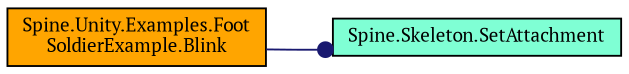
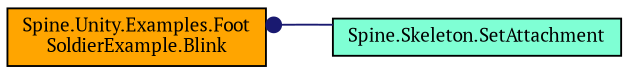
  digraph {
    rankdir=LR
    fontname="PT Serif"
    node [color=black fontname="PT Serif" fontsize=10 shape=record style=filled]
    n1 [fillcolor=orange fontcolor=black height=0.2 label="Spine.Unity.Examples.Foot\lSoldierExample.Blink" width=0.4]
    n2 [fillcolor=aquamarine height=0.2 label="Spine.Skeleton.SetAttachment" width=0.4]
-   n1 -> n2 [color=midnightblue fontname="PT Serif" fontsize=10 labelfontname=Helvetica labelfontsize=10 style=solid arrowhead=dot]
+   n2 -> n1 [color=midnightblue fontname="PT Serif" fontsize=10 labelfontname=Helvetica labelfontsize=10 style=solid arrowhead=dot]
  }
